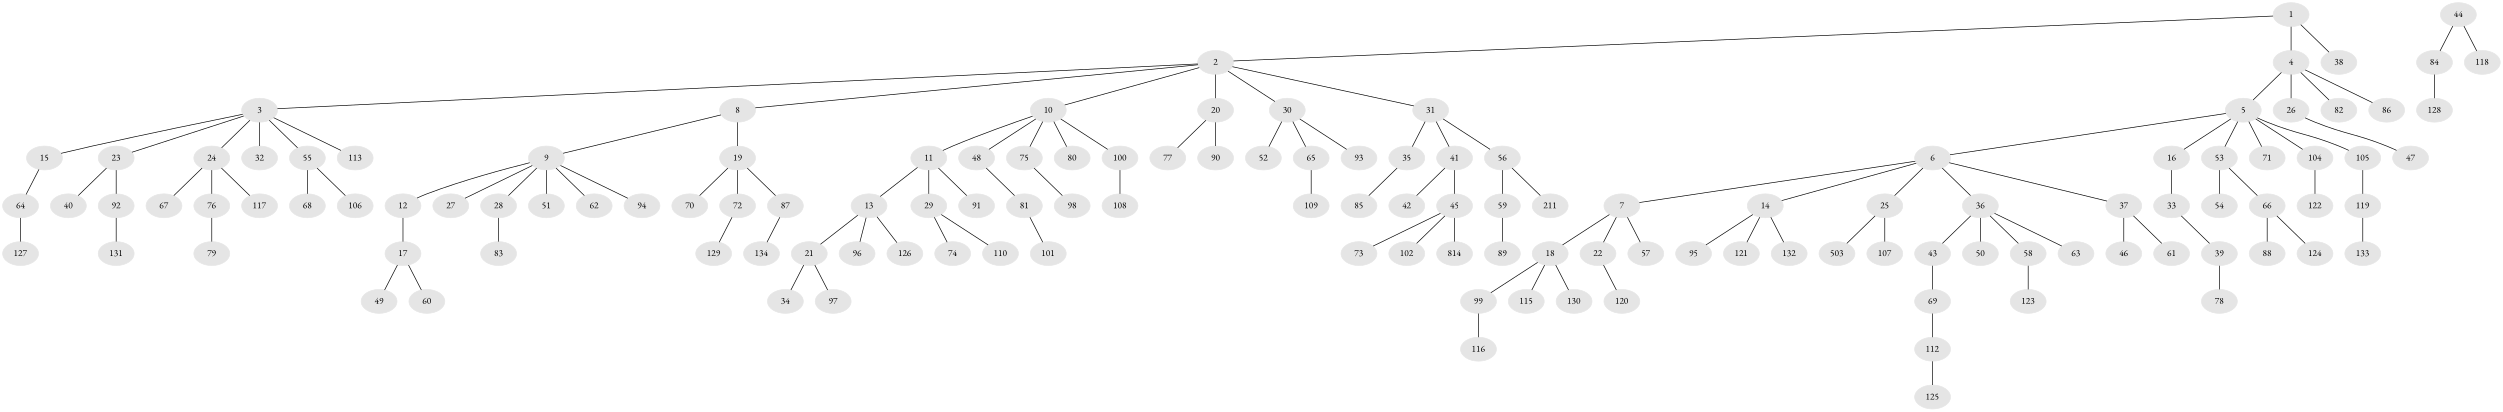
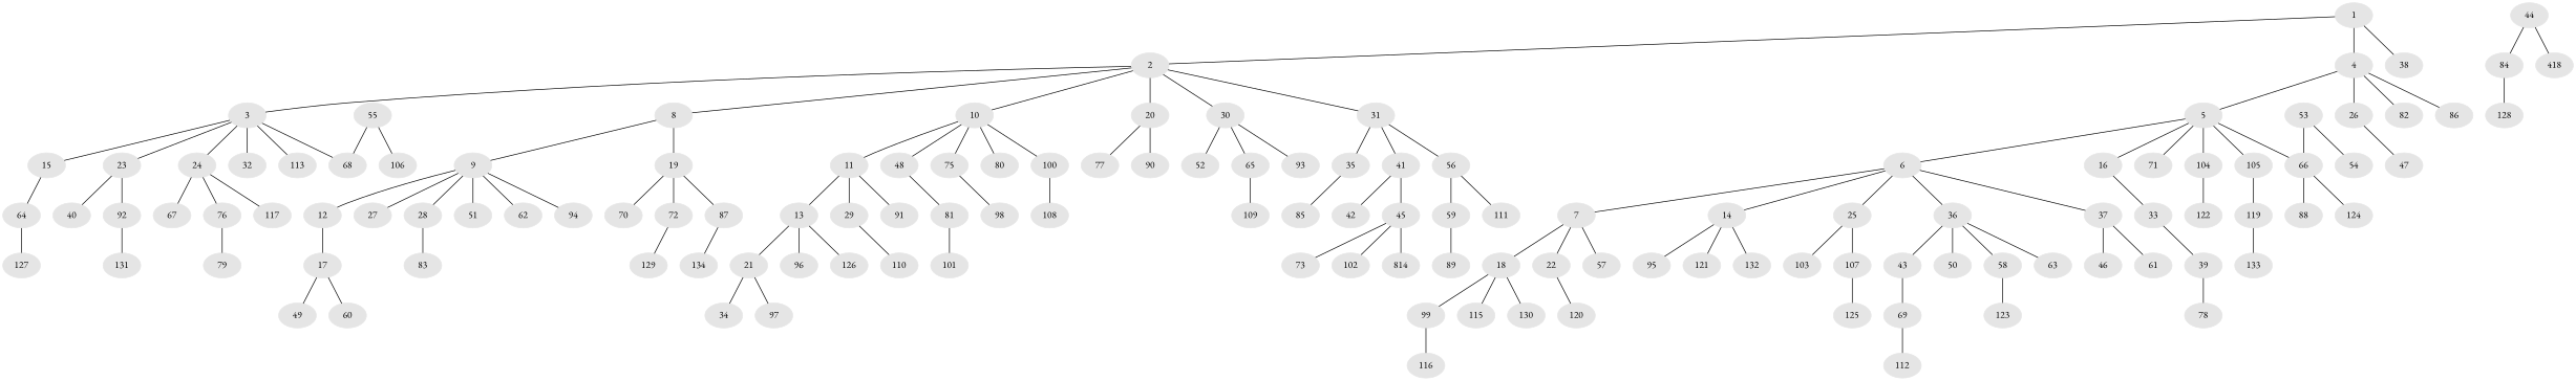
  graph {
    fontname="EB Garamond"
    node [color=gray90 fontname="EB Garamond" style=filled]
    edge [fontname="EB Garamond"]
    1
    2
    4
    38
    3
    8
    10
    20
    30
    31
    5
    26
    82
    86
    15
    23
    24
    32
    55
    113
    9
    19
    11
    48
    75
    80
    100
    77
    90
    52
    65
    93
    35
    41
    56
    64
    40
    92
    67
    76
    117
    68
    106
    6
    16
    53
    71
    104
    105
    47
    44
    84
-   118
+   118 [label=418]
    7
    14
    25
    36
    37
    33
    54
    66
    122
    119
    18
    22
    57
    95
    121
    132
-   103 [label=503]
+   103
    107
    43
    50
    58
    63
    46
    61
    99
    115
    130
    120
    12
    27
    28
    51
    62
    94
    70
    72
    87
    17
    83
    13
    29
    91
    81
    98
    108
    21
    96
    126
-   74
    110
    49
    60
    34
    97
    127
    39
    116
    129
    134
    131
    79
    109
    85
    42
    45
    59
-   111 [label=211]
+   111
    78
    69
    123
    73
    102
    n126 [label=814]
    112
    128
    101
    88
    124
    89
    125
    133
    1 -- 2
    1 -- 4
    1 -- 38
    2 -- 3
    2 -- 8
    2 -- 10
    2 -- 20
    2 -- 30
    2 -- 31
    4 -- 5
    4 -- 26
    4 -- 82
    4 -- 86
    3 -- 15
    3 -- 23
    3 -- 24
    3 -- 32
-   3 -- 55
+   3 -- 68
    3 -- 113
    8 -- 9
    8 -- 19
    10 -- 11
    10 -- 48
    10 -- 75
    10 -- 80
    10 -- 100
    20 -- 77
    20 -- 90
    30 -- 52
    30 -- 65
    30 -- 93
    31 -- 35
    31 -- 41
    31 -- 56
    5 -- 6
    5 -- 16
-   5 -- 53
+   5 -- 66
    5 -- 71
    5 -- 104
    5 -- 105
    26 -- 47
    15 -- 64
    23 -- 40
    23 -- 92
    24 -- 67
    24 -- 76
    24 -- 117
    55 -- 68
    55 -- 106
    9 -- 12
    9 -- 27
    9 -- 28
    9 -- 51
    9 -- 62
    9 -- 94
    19 -- 70
    19 -- 72
    19 -- 87
    11 -- 13
    11 -- 29
    11 -- 91
    48 -- 81
    75 -- 98
    100 -- 108
    65 -- 109
    35 -- 85
    41 -- 42
    41 -- 45
    56 -- 59
    56 -- 111
    64 -- 127
    92 -- 131
    76 -- 79
    6 -- 7
    6 -- 14
    6 -- 25
    6 -- 36
    6 -- 37
    16 -- 33
    53 -- 54
    53 -- 66
    104 -- 122
    105 -- 119
    44 -- 84
    44 -- 118
    84 -- 128
    7 -- 18
    7 -- 22
    7 -- 57
    14 -- 95
    14 -- 121
    14 -- 132
    25 -- 103
    25 -- 107
    36 -- 43
    36 -- 50
    36 -- 58
    36 -- 63
    37 -- 46
    37 -- 61
    33 -- 39
    66 -- 88
    66 -- 124
    119 -- 133
    18 -- 99
    18 -- 115
    18 -- 130
    22 -- 120
    43 -- 69
    58 -- 123
    99 -- 116
    12 -- 17
    28 -- 83
    72 -- 129
    87 -- 134
    17 -- 49
    17 -- 60
    13 -- 21
    13 -- 96
    13 -- 126
-   29 -- 74
    29 -- 110
    81 -- 101
    21 -- 34
    21 -- 97
    39 -- 78
    45 -- 73
    45 -- 102
    45 -- n126
    59 -- 89
    69 -- 112
-   112 -- 125
+   107 -- 125
  }
